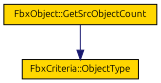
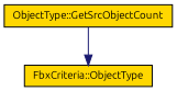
  digraph {
    rankdir=TB
    fontname=Ubuntu
    node [color=black fillcolor=gold fontname=Ubuntu fontsize=10 shape=record style=filled]
-   n1 [fontcolor=black height=0.2 label="FbxObject::GetSrcObjectCount" width=0.4]
+   n1 [fontcolor=black height=0.2 label="ObjectType::GetSrcObjectCount" width=0.4]
    n2 [height=0.2 label="FbxCriteria::ObjectType" width=0.4]
    n1 -> n2 [color=midnightblue fontname=Ubuntu fontsize=10 labelfontname=Helvetica labelfontsize=10 style=solid]
  }
